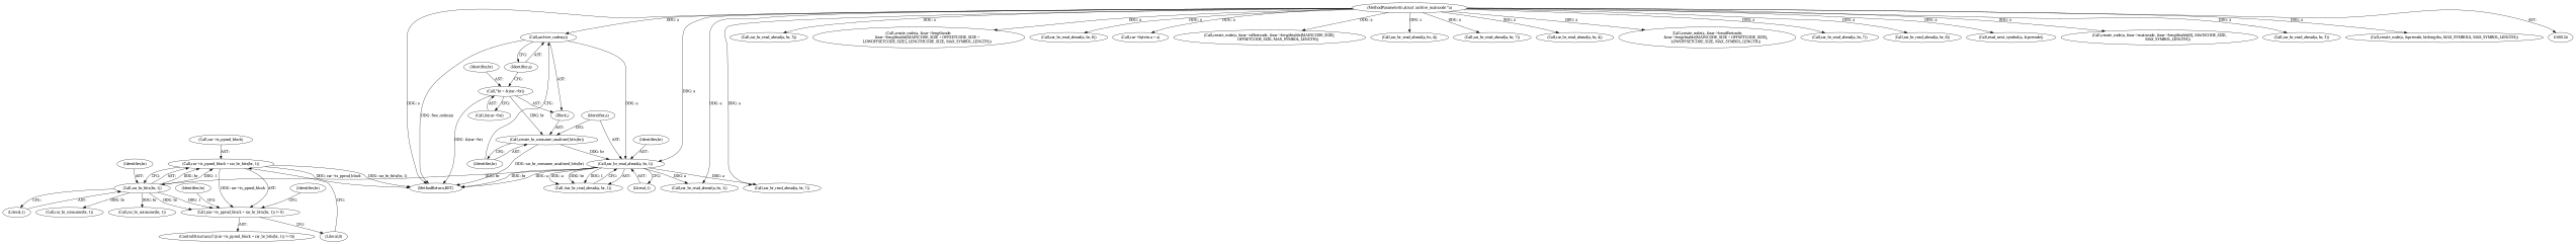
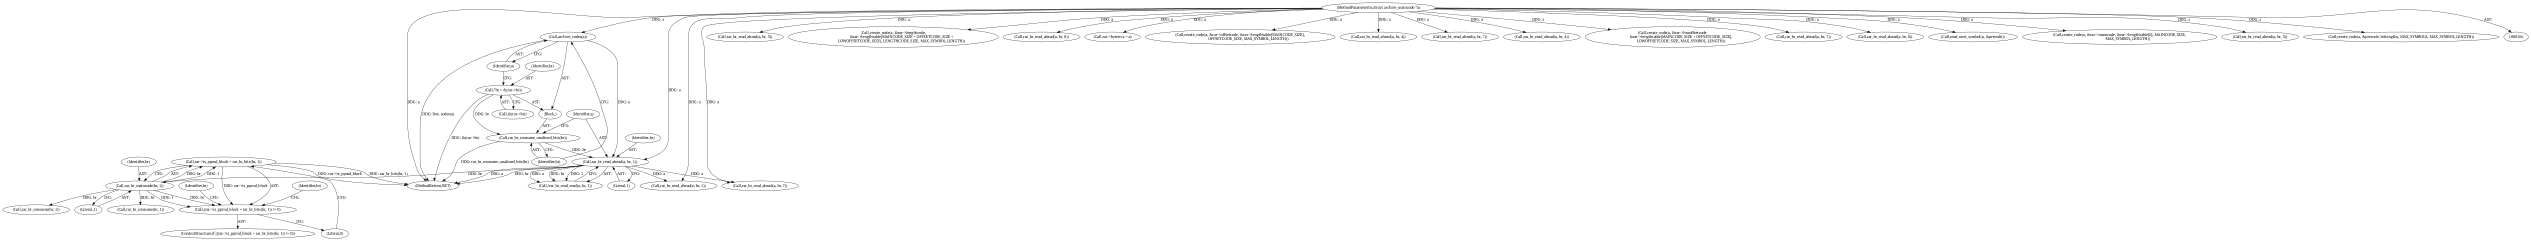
  digraph {
    fontname="PT Serif"
    node [fontname="PT Serif"]
    edge [fontname="PT Serif"]
    n1 [label="(Call,rar->is_ppmd_block = rar_br_bits(br, 1))"]
-   n2 [label="(Call,rar_br_bits(br, 1))"]
+   n2 [label="(Call,rar_br_maincode(br, 1))"]
    n3 [label="(Call,(rar->is_ppmd_block = rar_br_bits(br, 1)) != 0)"]
    n4 [label="(MethodReturn,RET)"]
    n5 [label="(Call,rar_br_consume(br, 1))"]
    n6 [label="(Call,rar_br_consume(br, 1))"]
    n7 [label="(Literal,1)"]
    n8 [label="(ControlStructure,if ((rar->is_ppmd_block = rar_br_bits(br, 1)) != 0))"]
    n9 [label="(Literal,0)"]
    n10 [label="(Call,rar_br_read_ahead(a, br, 1))"]
    n11 [label="(Literal,1)"]
    n12 [label="(Call,rar_br_read_ahead(a, br, 1))"]
-   n13 [label="(Call,!rar_br_read_ahead(a, br, 1))"]
+   n13 [label="(Call,!rar_br_read_read(a, br, 1))"]
    n14 [label="(Call,rar_br_read_ahead(a, br, 7))"]
    n15 [label="(Call,archive_codes(a))"]
    n16 [label="(Block,)"]
    n17 [label="(Identifier,a)"]
-   n18 [label="(Call,create_br_consume_unalined_bits(br))"]
+   n18 [label="(Call,rar_br_consume_unalined_bits(br))"]
    n19 [label="(Call,*br = &(rar->br))"]
    n20 [label="(MethodParameterIn,struct archive_maincode *a)"]
    n21 [label="(Call,rar_br_read_ahead(a, br, 3))"]
    n22 [label="(Call,create_code(a, &rar->lengthcode,\n                &rar->lengthtable[MAINCODE_SIZE + OFFSETCODE_SIZE +\n                LOWOFFSETCODE_SIZE], LENGTHCODE_SIZE, MAX_SYMBOL_LENGTH))"]
    n23 [label="(Call,rar_br_read_ahead(a, br, 8))"]
    n24 [label="(Call,rar->bytein.a = a)"]
    n25 [label="(Call,create_code(a, &rar->offsetcode, &rar->lengthtable[MAINCODE_SIZE],\n                OFFSETCODE_SIZE, MAX_SYMBOL_LENGTH))"]
    n26 [label="(Call,rar_br_read_ahead(a, br, 4))"]
    n27 [label="(Call,rar_br_read_ahead(a, br, 7))"]
    n28 [label="(Call,rar_br_read_ahead(a, br, 4))"]
    n29 [label="(Call,create_code(a, &rar->lowoffsetcode,\n                &rar->lengthtable[MAINCODE_SIZE + OFFSETCODE_SIZE],\n                LOWOFFSETCODE_SIZE, MAX_SYMBOL_LENGTH))"]
    n30 [label="(Call,rar_br_read_ahead(a, br, 7))"]
    n31 [label="(Call,rar_br_read_ahead(a, br, 8))"]
    n32 [label="(Call,read_next_symbol(a, &precode))"]
    n33 [label="(Call,create_code(a, &rar->maincode, &rar->lengthtable[0], MAINCODE_SIZE,\n                MAX_SYMBOL_LENGTH))"]
    n34 [label="(Call,rar_br_read_ahead(a, br, 3))"]
    n35 [label="(Call,create_code(a, &precode, bitlengths, MAX_SYMBOLS, MAX_SYMBOL_LENGTH))"]
-   1000106 [label=1000126]
+   1000106
    n37 [label="(Identifier,br)"]
    n38 [label="(Call,&(rar->br))"]
    n39 [label="(Identifier,br)"]
    n40 [label="(Identifier,br)"]
-   n41 [label="(Call,rar->is_ppmd_block)"]
    n42 [label="(Identifier,br)"]
    n43 [label="(Identifier,a)"]
    n44 [label="(Identifier,br)"]
    n45 [label="(Identifier,br)"]
    n1 -> n2 [label="CFG: "]
    n1 -> n3 [label="AST: "]
    n1 -> n3 [label="DDG: rar->is_ppmd_block"]
    n1 -> n4 [label="DDG: rar_br_bits(br, 1)"]
    n1 -> n4 [label="DDG: rar->is_ppmd_block"]
    n2 -> n1 [label="AST: "]
    n2 -> n1 [label="DDG: br"]
    n2 -> n1 [label="DDG: 1"]
    n2 -> n3 [label="DDG: br"]
    n2 -> n3 [label="DDG: 1"]
    n2 -> n5 [label="DDG: br"]
    n2 -> n6 [label="DDG: br"]
    n2 -> n7 [label="CFG: "]
    n3 -> n8 [label="AST: "]
    n3 -> n9 [label="CFG: "]
    n7 -> n2 [label="AST: "]
    n9 -> n1 [label="CFG: "]
    n10 -> n2 [label="DDG: br"]
    n10 -> n4 [label="DDG: br"]
    n10 -> n4 [label="DDG: a"]
    n10 -> n11 [label="CFG: "]
    n10 -> n12 [label="DDG: a"]
    n10 -> n13 [label="AST: "]
    n10 -> n13 [label="DDG: a"]
    n10 -> n13 [label="DDG: br"]
    n10 -> n13 [label="DDG: 1"]
    n10 -> n14 [label="DDG: a"]
    n11 -> n10 [label="AST: "]
    n13 -> n10 [label="CFG: "]
    n15 -> n4 [label="DDG: free_codes(a)"]
    n15 -> n10 [label="DDG: a"]
    n15 -> n16 [label="AST: "]
    n15 -> n17 [label="CFG: "]
    n16 -> n18 [label="AST: "]
    n17 -> n15 [label="AST: "]
    n17 -> n19 [label="CFG: "]
    n18 -> n4 [label="DDG: rar_br_consume_unalined_bits(br)"]
    n18 -> n10 [label="DDG: br"]
    n18 -> n37 [label="CFG: "]
    n19 -> n4 [label="DDG: &(rar->br)"]
    n19 -> n16 [label="AST: "]
    n19 -> n18 [label="DDG: br"]
    n19 -> n38 [label="CFG: "]
    n20 -> n4 [label="DDG: a"]
    n20 -> n10 [label="DDG: a"]
    n20 -> n12 [label="DDG: a"]
    n20 -> n14 [label="DDG: a"]
    n20 -> n15 [label="DDG: a"]
    n20 -> n21 [label="DDG: a"]
    n20 -> n22 [label="DDG: a"]
    n20 -> n23 [label="DDG: a"]
    n20 -> n24 [label="DDG: a"]
    n20 -> n25 [label="DDG: a"]
    n20 -> n26 [label="DDG: a"]
    n20 -> n27 [label="DDG: a"]
    n20 -> n28 [label="DDG: a"]
    n20 -> n29 [label="DDG: a"]
    n20 -> n30 [label="DDG: a"]
    n20 -> n31 [label="DDG: a"]
    n20 -> n32 [label="DDG: a"]
    n20 -> n33 [label="DDG: a"]
    n20 -> n34 [label="DDG: a"]
    n20 -> n35 [label="DDG: a"]
    n20 -> 1000106 [label="AST: "]
    n37 -> n15 [label="CFG: "]
    n37 -> n18 [label="AST: "]
    n38 -> n19 [label="AST: "]
    n39 -> n10 [label="AST: "]
    n40 -> n2 [label="AST: "]
-   n41 -> n1 [label="AST: "]
    n42 -> n19 [label="AST: "]
    n43 -> n10 [label="AST: "]
    n43 -> n18 [label="CFG: "]
    n44 -> n3 [label="CFG: "]
    n45 -> n3 [label="CFG: "]
  }
